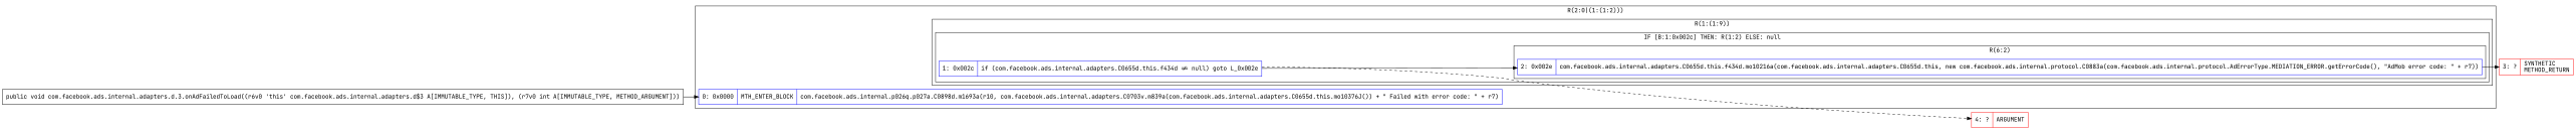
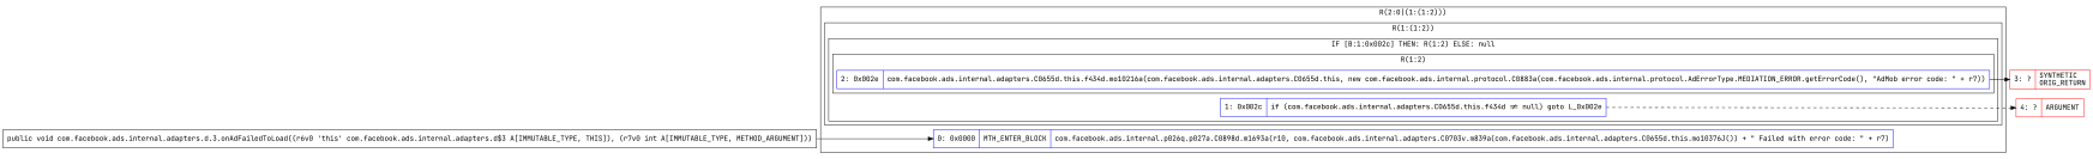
  digraph {
    fontname="JetBrains Mono"
    rankdir=LR
    node [color=blue fontname="JetBrains Mono" shape=record]
    edge [fontname="JetBrains Mono"]
    n1 [label="{2\:\ 0x002e|com.facebook.ads.internal.adapters.C0655d.this.f434d.mo10216a(com.facebook.ads.internal.adapters.C0655d.this, new com.facebook.ads.internal.protocol.C0883a(com.facebook.ads.internal.protocol.AdErrorType.MEDIATION_ERROR.getErrorCode(), \"AdMob error code: \" + r7))\l}"]
    n2 [label="{1\:\ 0x002c|if (com.facebook.ads.internal.adapters.C0655d.this.f434d != null) goto L_0x002e\l}"]
    n3 [label="{0\:\ 0x0000|MTH_ENTER_BLOCK\l|com.facebook.ads.internal.p026q.p027a.C0898d.m1693a(r10, com.facebook.ads.internal.adapters.C0703v.m839a(com.facebook.ads.internal.adapters.C0655d.this.mo10376J()) + \" Failed with error code: \" + r7)\l}"]
-   n4 [color=red label="{3\:\ ?|SYNTHETIC\lMETHOD_RETURN\l}"]
+   n4 [color=red label="{3\:\ ?|SYNTHETIC\lORIG_RETURN\l}"]
    n5 [color=red label="{4\:\ ?|ARGUMENT\l}"]
    n6 [label="{public void com.facebook.ads.internal.adapters.d.3.onAdFailedToLoad((r6v0 'this' com.facebook.ads.internal.adapters.d$3 A[IMMUTABLE_TYPE, THIS]), (r7v0 int A[IMMUTABLE_TYPE, METHOD_ARGUMENT])) }" color=""]
    subgraph cluster_1 {
      label="R(2:0|(1:(1:2)))"
      n3
      subgraph cluster_2 {
-       label="R(1:(1:9))"
+       label="R(1:(1:2))"
        subgraph cluster_3 {
          label="IF [B:1:0x002c] THEN: R(1:2) ELSE: null"
          n2
          subgraph cluster_4 {
-           label="R(6:2)"
+           label="R(1:2)"
            n1
          }
        }
      }
    }
    n1 -> n4
-   n2 -> n1
    n2 -> n5 [style=dashed]
    n6 -> n3
  }
